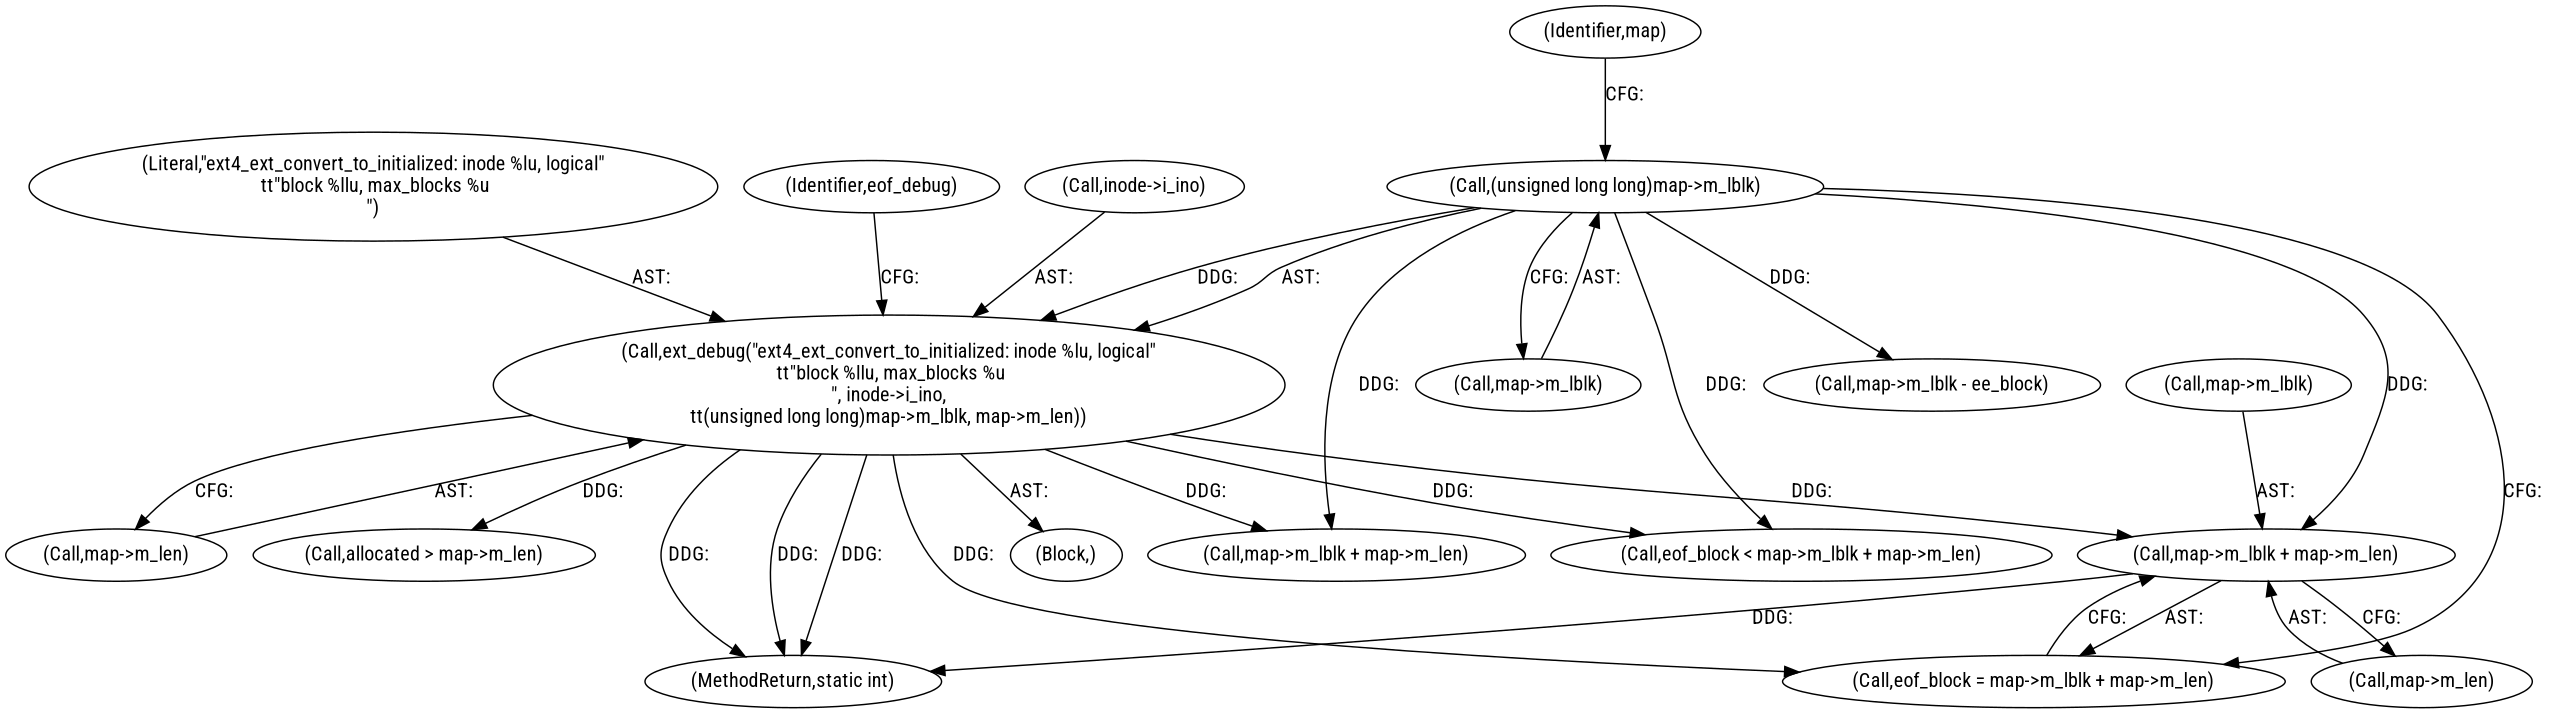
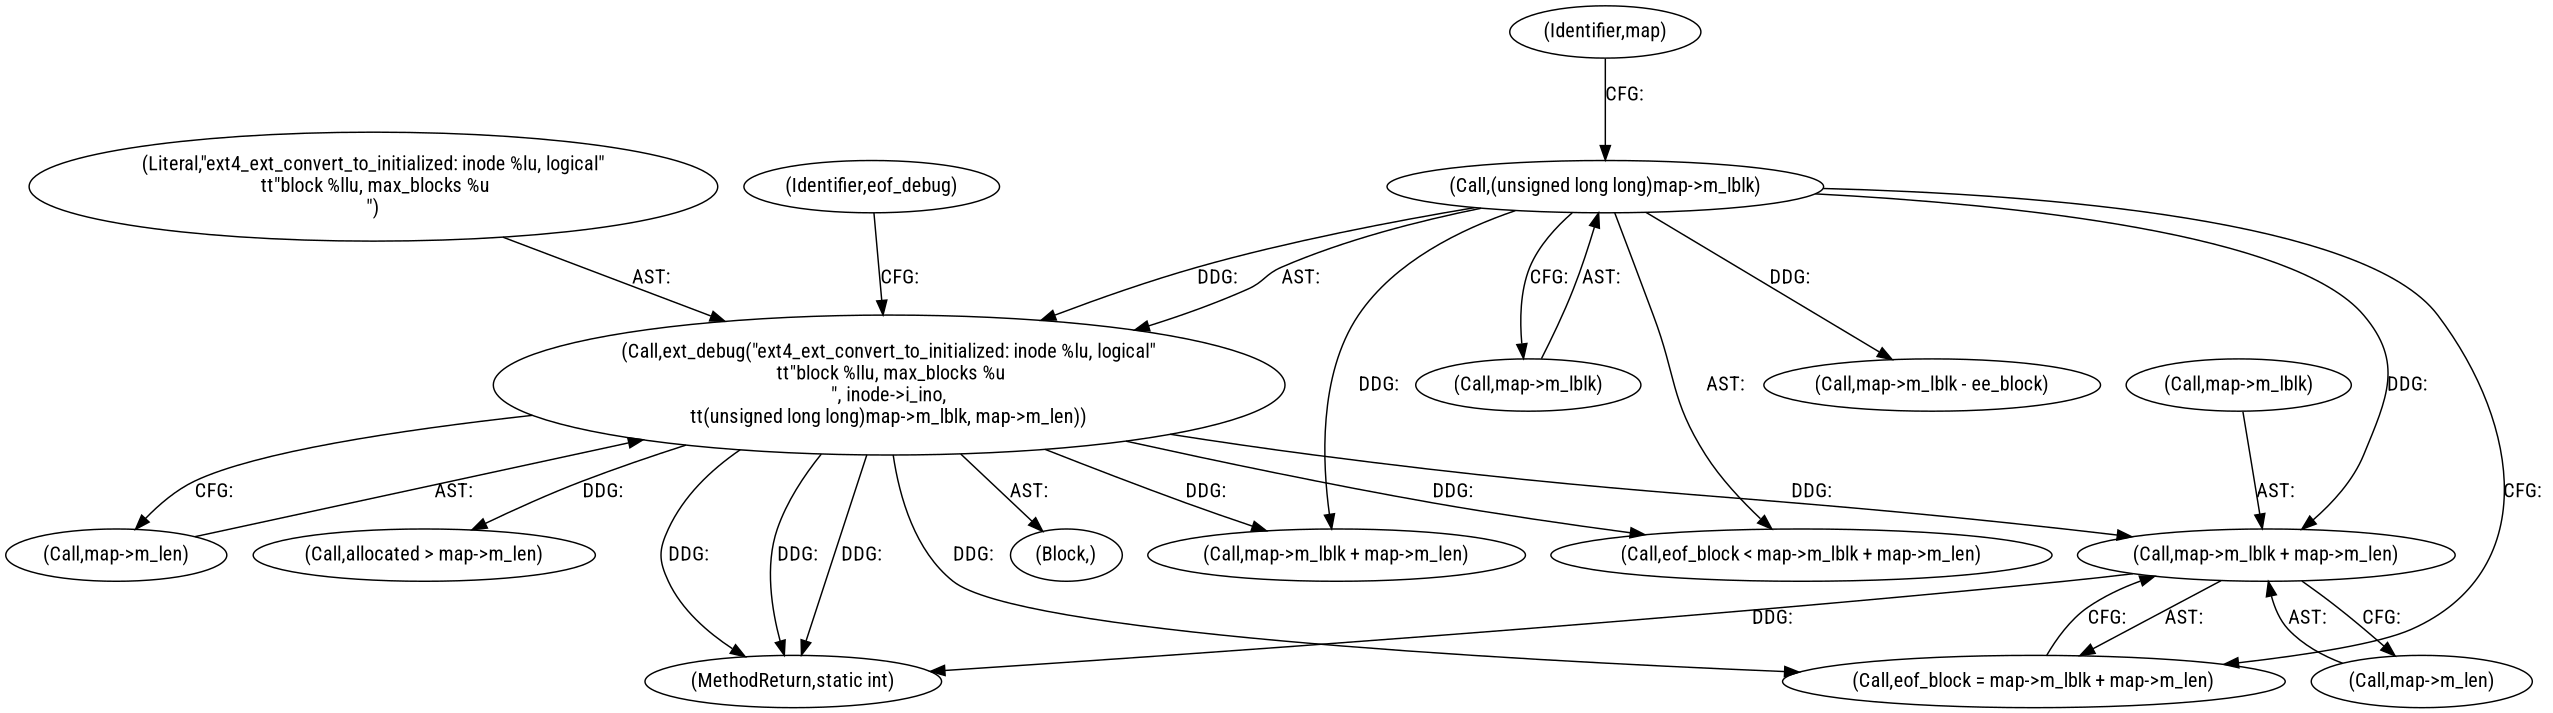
  digraph {
    fontname="Roboto Condensed"
    node [fontname="Roboto Condensed"]
    edge [fontname="Roboto Condensed"]
    n1 [label="(Call,map->m_lblk + map->m_len)"]
    n2 [label="(Call,eof_block = map->m_lblk + map->m_len)"]
    n3 [label="(Call,map->m_len)"]
    n4 [label="(MethodReturn,static int)"]
    n5 [label="(Call,(unsigned long long)map->m_lblk)"]
    n6 [label="(Call,ext_debug(\"ext4_ext_convert_to_initialized: inode %lu, logical\"\n \t\t\"block %llu, max_blocks %u\n\", inode->i_ino,\n\t\t(unsigned long long)map->m_lblk, map->m_len))"]
    n7 [label="(Call,map->m_lblk)"]
    n8 [label="(Call,eof_block < map->m_lblk + map->m_len)"]
    n9 [label="(Call,map->m_lblk + map->m_len)"]
    n10 [label="(Call,map->m_lblk - ee_block)"]
    n11 [label="(Block,)"]
    n12 [label="(Call,map->m_len)"]
    n13 [label="(Call,allocated > map->m_len)"]
-   n14 [label="(Call,inode->i_ino)"]
    n15 [label="(Identifier,map)"]
    n16 [label="(Call,map->m_lblk)"]
    n17 [label="(Literal,\"ext4_ext_convert_to_initialized: inode %lu, logical\"\n \t\t\"block %llu, max_blocks %u\n\")"]
    n18 [label="(Identifier,eof_debug)"]
    n1 -> n2 [label="AST: "]
    n1 -> n3 [label="CFG: "]
    n1 -> n4 [label="DDG: "]
    n2 -> n1 [label="CFG: "]
    n3 -> n1 [label="AST: "]
    n5 -> n1 [label="DDG: "]
    n5 -> n2 [label="CFG: "]
    n5 -> n6 [label="AST: "]
    n5 -> n6 [label="DDG: "]
    n5 -> n7 [label="CFG: "]
-   n5 -> n8 [label="DDG: "]
+   n5 -> n8 [label="AST: "]
    n5 -> n9 [label="DDG: "]
    n5 -> n10 [label="DDG: "]
    n6 -> n1 [label="DDG: "]
    n6 -> n2 [label="DDG: "]
    n6 -> n4 [label="DDG: "]
    n6 -> n4 [label="DDG: "]
    n6 -> n4 [label="DDG: "]
    n6 -> n8 [label="DDG: "]
    n6 -> n9 [label="DDG: "]
    n6 -> n11 [label="AST: "]
    n6 -> n12 [label="CFG: "]
    n6 -> n13 [label="DDG: "]
    n7 -> n5 [label="AST: "]
    n12 -> n6 [label="AST: "]
-   n14 -> n6 [label="AST: "]
    n15 -> n5 [label="CFG: "]
    n16 -> n1 [label="AST: "]
    n17 -> n6 [label="AST: "]
    n18 -> n6 [label="CFG: "]
  }
